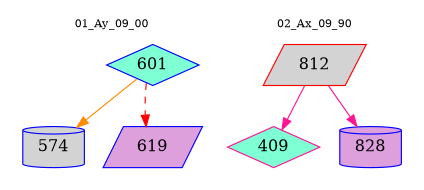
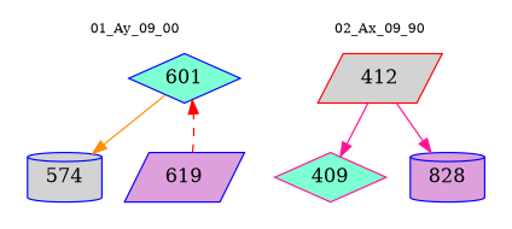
  digraph {
    node [color=blue fillcolor=aquamarine shape=diamond style=filled]
    edge [color=deeppink style=solid]
    n1 [label=601]
    n2 [fillcolor=lightgrey label=574 shape=cylinder]
    n3 [fillcolor=plum label=619 shape=parallelogram]
-   n4 [color=red fillcolor=lightgrey label=812 shape=parallelogram]
+   n4 [color=red fillcolor=lightgrey label=412 shape=parallelogram]
    n5 [color=deeppink label=409]
    n6 [fillcolor=plum label=828 shape=cylinder]
    subgraph cluster_1 {
      color=white
      fontsize=10
      label="01_Ay_09_00"
      n1
      n2
      n3
    }
    subgraph cluster_2 {
      color=white
      fontsize=10
      label="02_Ax_09_90"
      n4
      n5
      n6
    }
    n1 -> n2 [color=darkorange]
-   n1 -> n3 [color=red style=dashed]
+   n3 -> n1 [color=red style=dashed]
    n4 -> n5
    n4 -> n6
  }
